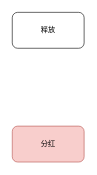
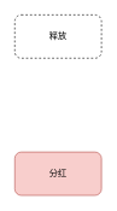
  <mxCell id="0" />
  <mxCell id="1" parent="0" />
- <mxCell id="2" value="释放" style="rounded=1;whiteSpace=wrap;html=1;" vertex="1" parent="1"><mxGeometry x="20" y="20" width="120" height="60" as="geometry" /></mxCell>
+ <mxCell id="2" value="释放" style="rounded=1;whiteSpace=wrap;html=1;dashed=1;" vertex="1" parent="1"><mxGeometry x="20" y="20" width="120" height="60" as="geometry" /></mxCell>
  <mxCell id="3" value="分红" style="rounded=1;whiteSpace=wrap;html=1;fillColor=#f8cecc;strokeColor=#b85450;" vertex="1" parent="1"><mxGeometry x="20" y="210" width="120" height="60" as="geometry" /></mxCell>
